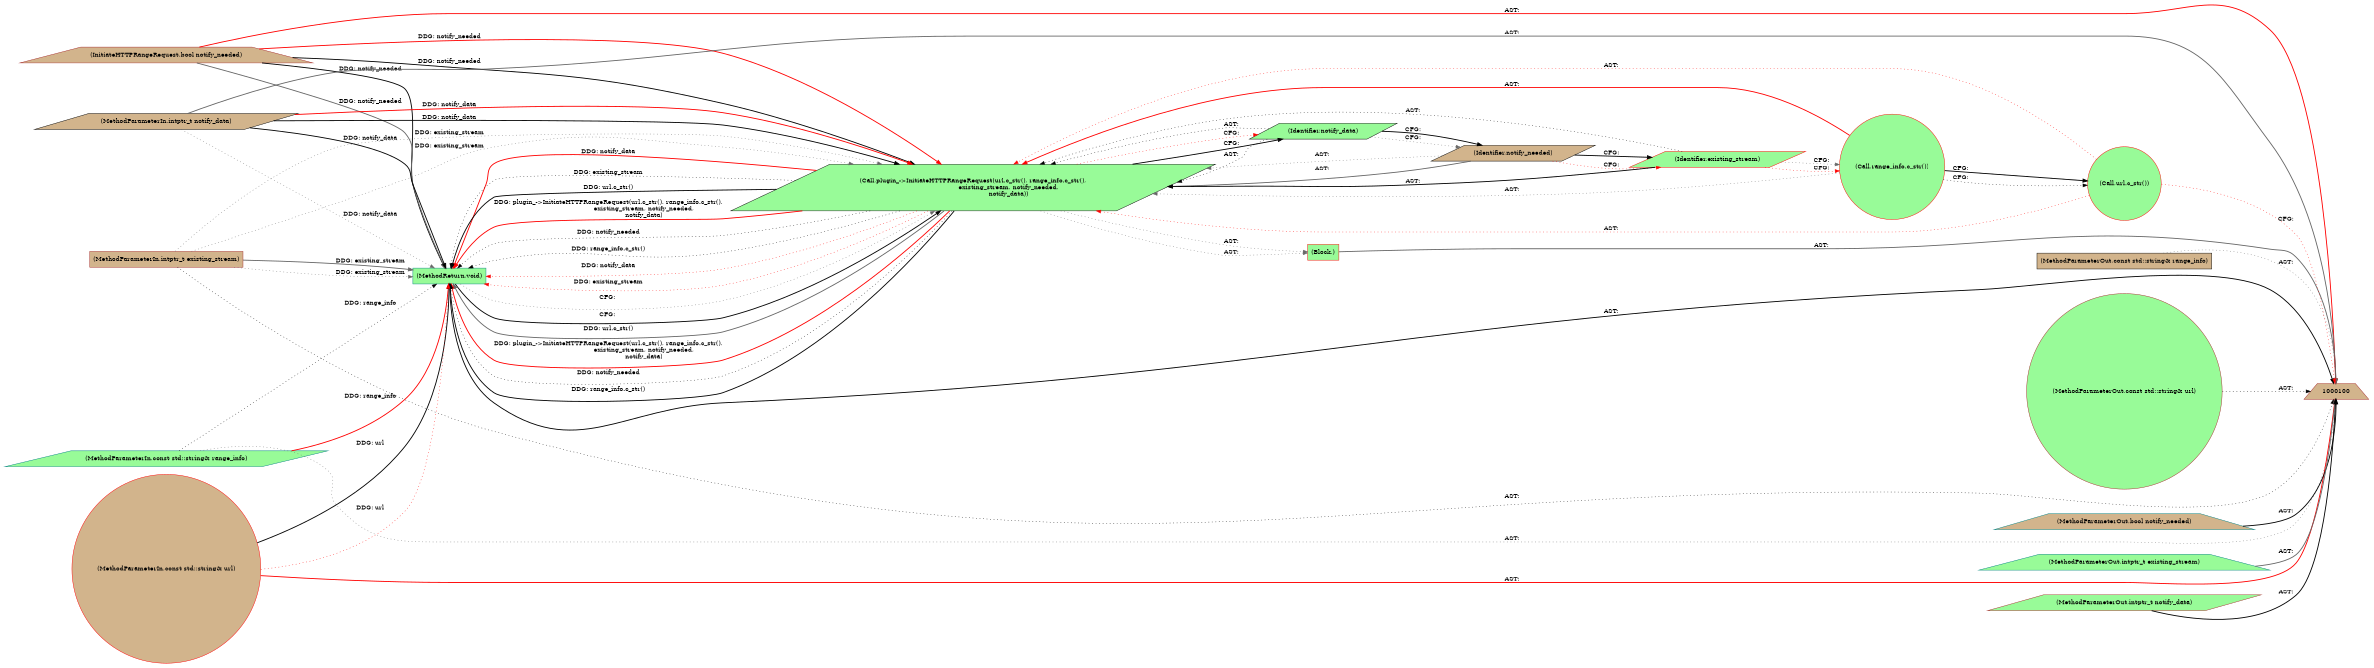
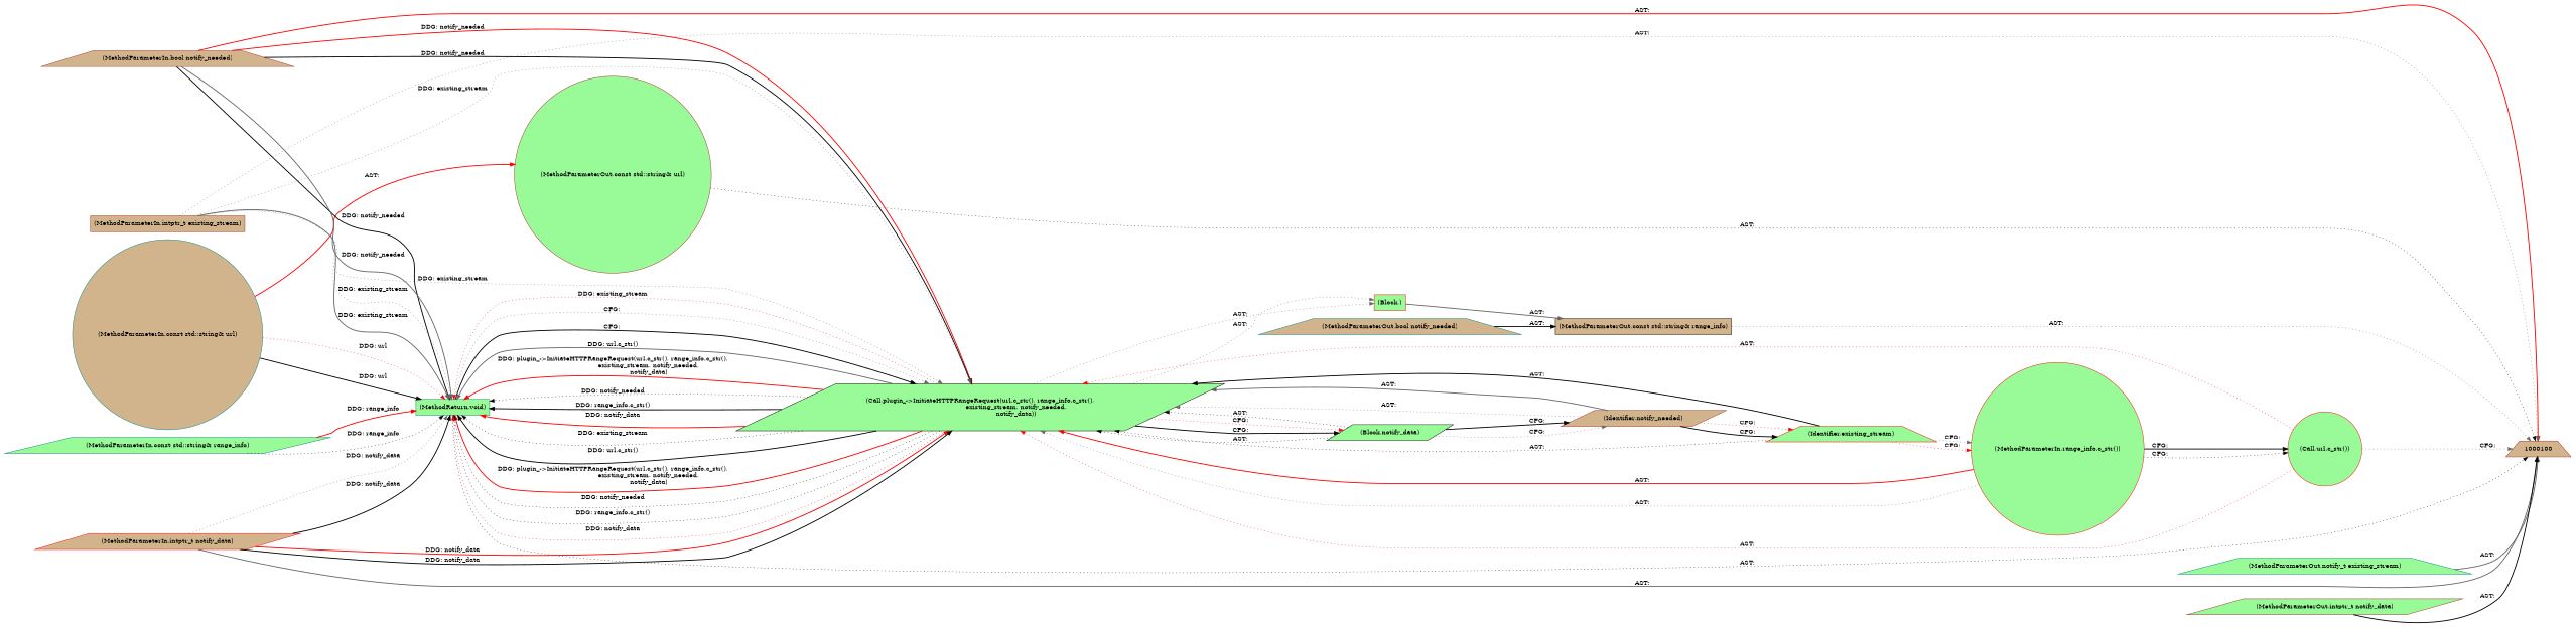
  digraph {
    rankdir=LR
    node [color=brown fillcolor=palegreen shape=parallelogram style=filled]
    edge [color=black style=dotted]
    n1 [color=teal label="(MethodReturn,void)" shape=box]
    n2 [color=black label="(Call,plugin_->InitiateHTTPRangeRequest(url.c_str(), range_info.c_str(),\n                                    existing_stream, notify_needed,\n                                    notify_data))"]
    1000100 [fillcolor=tan shape=trapezium]
    n4 [color=red label="(Block,)" shape=box]
-   n5 [color=black label="(Identifier,notify_data)"]
+   n5 [color=black label="(Block,notify_data)"]
    n6 [color=teal label="(MethodParameterIn,const std::string& range_info)"]
    n7 [color=black fillcolor=tan label="(MethodParameterOut,const std::string& range_info)" shape=box]
-   n8 [color=red fillcolor=tan label="(MethodParameterIn,const std::string& url)" shape=circle]
+   n8 [color=teal fillcolor=tan label="(MethodParameterIn,const std::string& url)" shape=circle]
    n9 [label="(MethodParameterOut,const std::string& url)" shape=circle]
-   n10 [fillcolor=tan label="(InitiateHTTPRangeRequest,bool notify_needed)" shape=trapezium]
+   n10 [fillcolor=tan label="(MethodParameterIn,bool notify_needed)" shape=trapezium]
    n11 [color=teal fillcolor=tan label="(MethodParameterOut,bool notify_needed)" shape=trapezium]
    n12 [fillcolor=tan label="(MethodParameterIn,intptr_t existing_stream)" shape=box]
-   n13 [color=teal label="(MethodParameterOut,intptr_t existing_stream)" shape=trapezium]
-   n14 [color=black fillcolor=tan label="(MethodParameterIn,intptr_t notify_data)"]
+   n13 [color=teal label="(MethodParameterOut,notify_t existing_stream)" shape=trapezium]
+   n14 [color=red fillcolor=tan label="(MethodParameterIn,intptr_t notify_data)"]
    n15 [label="(MethodParameterOut,intptr_t notify_data)"]
-   n16 [color=black fillcolor=tan label="(Identifier,notify_needed)"]
+   n16 [fillcolor=tan label="(Identifier,notify_needed)"]
    n17 [color=red label="(Call,url.c_str())" shape=circle]
-   n18 [color=red label="(Call,range_info.c_str())" shape=circle]
-   n19 [color=red label="(Identifier,existing_stream)"]
+   n18 [color=red label="(MethodParameterIn,range_info.c_str())" shape=circle]
+   n19 [color=red label="(Identifier,existing_stream)" shape=trapezium]
    n1 -> n2 [color=gray40 label="CFG: "]
    n1 -> n2 [label="CFG: " style=bold]
-   n1 -> 1000100 [label="AST: " style=bold]
+   n1 -> 1000100 [label="AST: "]
    n2 -> n1 [color=gray40 label="DDG: url.c_str()" style=bold]
    n2 -> n1 [color=red label="DDG: plugin_->InitiateHTTPRangeRequest(url.c_str(), range_info.c_str(),\n                                    existing_stream, notify_needed,\n                                    notify_data)" style=bold]
    n2 -> n1 [label="DDG: notify_needed"]
    n2 -> n1 [label="DDG: range_info.c_str()" style=bold]
    n2 -> n1 [color=red label="DDG: notify_data" style=bold]
    n2 -> n1 [label="DDG: existing_stream"]
    n2 -> n1 [label="DDG: url.c_str()" style=bold]
    n2 -> n1 [color=red label="DDG: plugin_->InitiateHTTPRangeRequest(url.c_str(), range_info.c_str(),\n                                    existing_stream, notify_needed,\n                                    notify_data)" style=bold]
    n2 -> n1 [label="DDG: notify_needed"]
    n2 -> n1 [label="DDG: range_info.c_str()"]
    n2 -> n1 [color=red label="DDG: notify_data"]
    n2 -> n1 [color=red label="DDG: existing_stream"]
    n2 -> n4 [color=gray40 label="AST: "]
    n2 -> n4 [color=gray40 label="AST: "]
    n2 -> n5 [color=red label="CFG: "]
    n2 -> n5 [label="CFG: " style=bold]
-   n4 -> 1000100 [color=gray40 label="AST: " style=bold]
+   n4 -> n7 [color=gray40 label="AST: " style=bold]
    n5 -> n2 [label="AST: "]
    n5 -> n2 [label="AST: "]
    n5 -> n16 [color=gray40 label="CFG: "]
    n5 -> n16 [label="CFG: " style=bold]
    n6 -> n1 [color=red label="DDG: range_info" style=bold]
    n6 -> n1 [label="DDG: range_info"]
-   n6 -> 1000100 [color=gray40 label="AST: "]
    n7 -> 1000100 [color=gray40 label="AST: "]
    n8 -> n1 [label="DDG: url" style=bold]
    n8 -> n1 [color=red label="DDG: url"]
-   n8 -> 1000100 [color=red label="AST: " style=bold]
+   n8 -> n9 [color=red label="AST: " style=bold]
    n9 -> 1000100 [label="AST: "]
    n10 -> n1 [label="DDG: notify_needed" style=bold]
    n10 -> n1 [color=gray40 label="DDG: notify_needed" style=bold]
    n10 -> n2 [color=red label="DDG: notify_needed" style=bold]
    n10 -> n2 [label="DDG: notify_needed" style=bold]
    n10 -> 1000100 [color=red label="AST: " style=bold]
-   n11 -> 1000100 [label="AST: " style=bold]
+   n11 -> n7 [label="AST: " style=bold]
    n12 -> n1 [color=gray40 label="DDG: existing_stream"]
    n12 -> n1 [color=gray40 label="DDG: existing_stream" style=bold]
    n12 -> n2 [color=gray40 label="DDG: existing_stream"]
    n12 -> n2 [color=gray40 label="DDG: existing_stream"]
-   n12 -> 1000100 [label="AST: "]
+   n12 -> 1000100 [color=gray40 label="AST: "]
    n13 -> 1000100 [color=gray40 label="AST: " style=bold]
    n14 -> n1 [label="DDG: notify_data" style=bold]
    n14 -> n1 [color=gray40 label="DDG: notify_data"]
    n14 -> n2 [color=red label="DDG: notify_data" style=bold]
    n14 -> n2 [label="DDG: notify_data" style=bold]
    n14 -> 1000100 [color=gray40 label="AST: " style=bold]
    n15 -> 1000100 [label="AST: " style=bold]
    n16 -> n2 [color=gray40 label="AST: " style=bold]
    n16 -> n2 [color=gray40 label="AST: "]
    n16 -> n19 [color=red label="CFG: "]
    n16 -> n19 [label="CFG: " style=bold]
    n17 -> n2 [color=red label="AST: "]
    n17 -> n2 [color=red label="AST: "]
-   n17 -> 1000100 [color=red label="CFG: "]
+   n17 -> 1000100 [color=gray40 label="CFG: "]
    n18 -> n2 [color=gray40 label="AST: "]
    n18 -> n2 [color=red label="AST: " style=bold]
    n18 -> n17 [label="CFG: " style=bold]
    n18 -> n17 [label="CFG: "]
    n19 -> n2 [label="AST: "]
    n19 -> n2 [label="AST: " style=bold]
    n19 -> n18 [color=red label="CFG: "]
    n19 -> n18 [color=gray40 label="CFG: "]
  }
